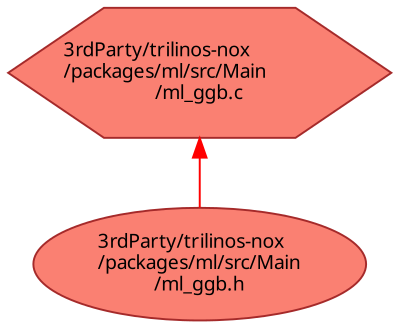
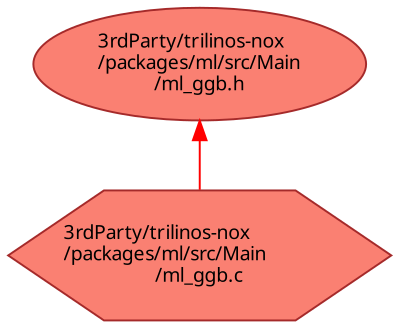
  digraph {
    fontname="Noto Sans"
    node [color=brown fillcolor=salmon fontname="Noto Sans" fontsize=10 style=filled]
    n1 [fontcolor=black height=0.2 label="3rdParty/trilinos-nox\l/packages/ml/src/Main\l/ml_ggb.h" shape=ellipse width=0.4]
    n2 [height=0.2 label="3rdParty/trilinos-nox\l/packages/ml/src/Main\l/ml_ggb.c" shape=hexagon width=0.4]
-   n2 -> n1 [color=red dir=back fontname="Noto Sans" fontsize=10 labelfontname=Helvetica labelfontsize=10 style=solid]
+   n1 -> n2 [color=red dir=back fontname="Noto Sans" fontsize=10 labelfontname=Helvetica labelfontsize=10 style=solid]
  }
